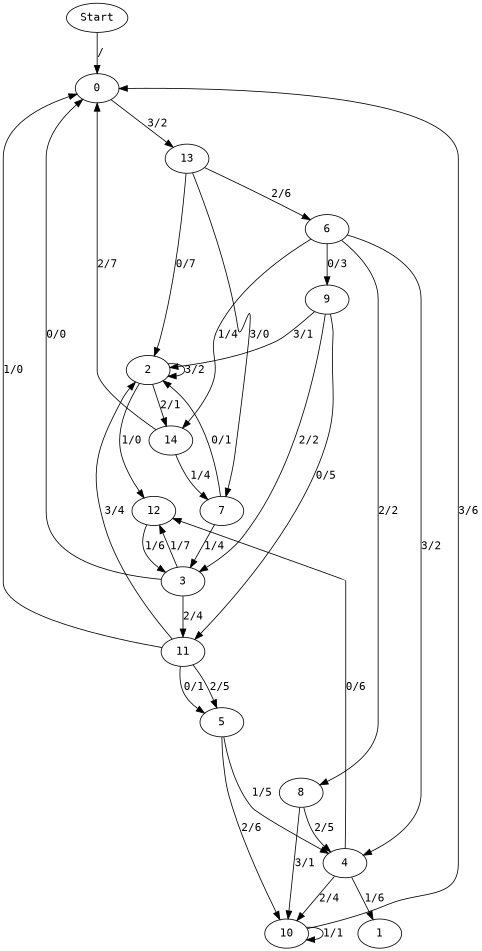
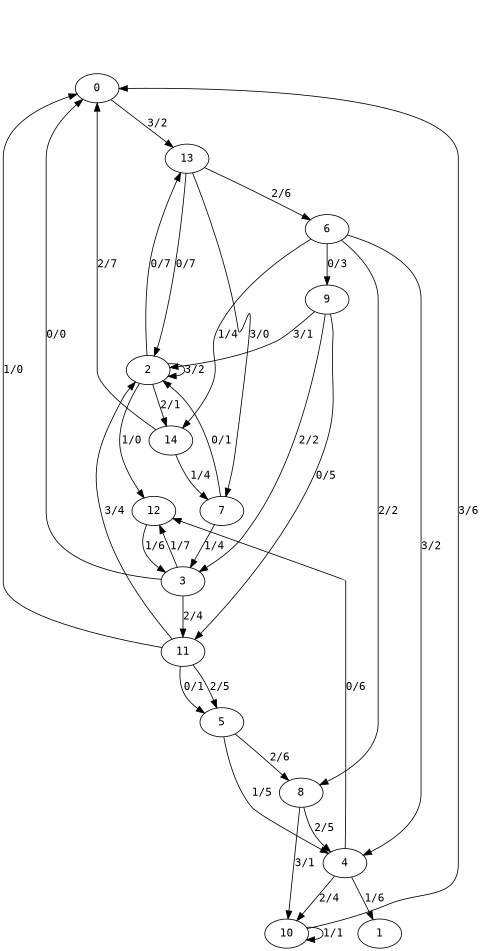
  digraph {
    fontname="DejaVu Sans Mono"
    node [fontname="DejaVu Sans Mono"]
    edge [fontname="DejaVu Sans Mono"]
-   Start
    0
    13
    2
    7
    6
    14
    12
    3
    8
    4
    9
    11
    5
    10
    1
-   Start -> 0 [label="/"]
    0 -> 13 [label="3/2"]
    13 -> 2 [label="0/7"]
    13 -> 7 [label="3/0"]
    13 -> 6 [label="2/6"]
+   2 -> 13 [label="0/7"]
    2 -> 2 [label="3/2"]
    2 -> 14 [label="2/1"]
    2 -> 12 [label="1/0"]
    7 -> 2 [label="0/1"]
    7 -> 3 [label="1/4"]
    6 -> 14 [label="1/4"]
    6 -> 8 [label="2/2"]
    6 -> 4 [label="3/2"]
    6 -> 9 [label="0/3"]
    14 -> 0 [label="2/7"]
    14 -> 7 [label="1/4"]
    12 -> 3 [label="1/6"]
    3 -> 0 [label="0/0"]
    3 -> 12 [label="1/7"]
    3 -> 11 [label="2/4"]
    8 -> 4 [label="2/5"]
    8 -> 10 [label="3/1"]
    4 -> 12 [label="0/6"]
    4 -> 10 [label="2/4"]
    4 -> 1 [label="1/6"]
    9 -> 2 [label="3/1"]
    9 -> 3 [label="2/2"]
    9 -> 11 [label="0/5"]
    11 -> 0 [label="1/0"]
    11 -> 2 [label="3/4"]
    11 -> 5 [label="0/1"]
    11 -> 5 [label="2/5"]
-   5 -> 10 [label="2/6"]
+   5 -> 8 [label="2/6"]
    5 -> 4 [label="1/5"]
    10 -> 0 [label="3/6"]
    10 -> 10 [label="1/1"]
  }
